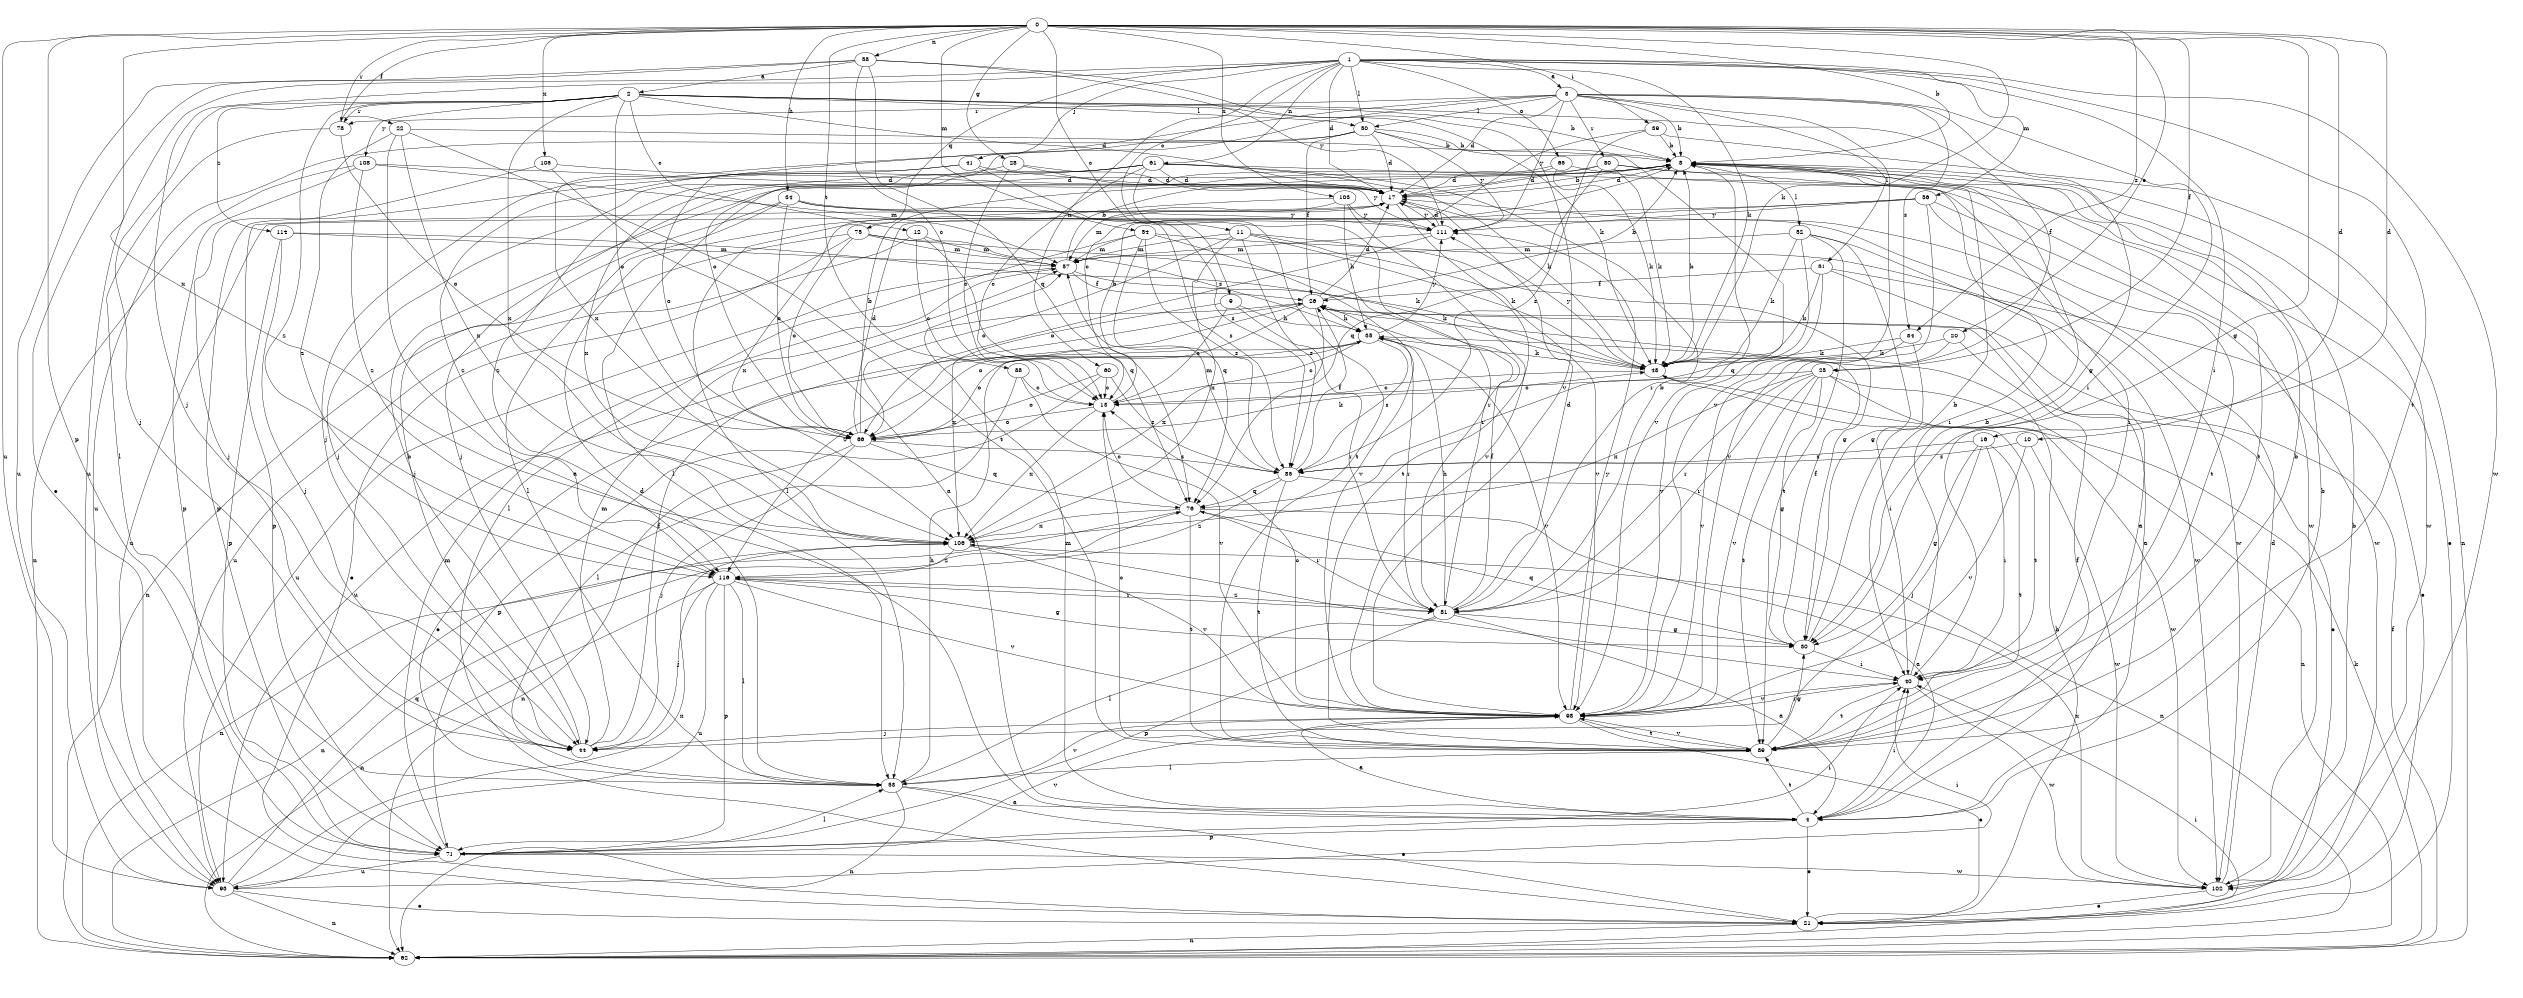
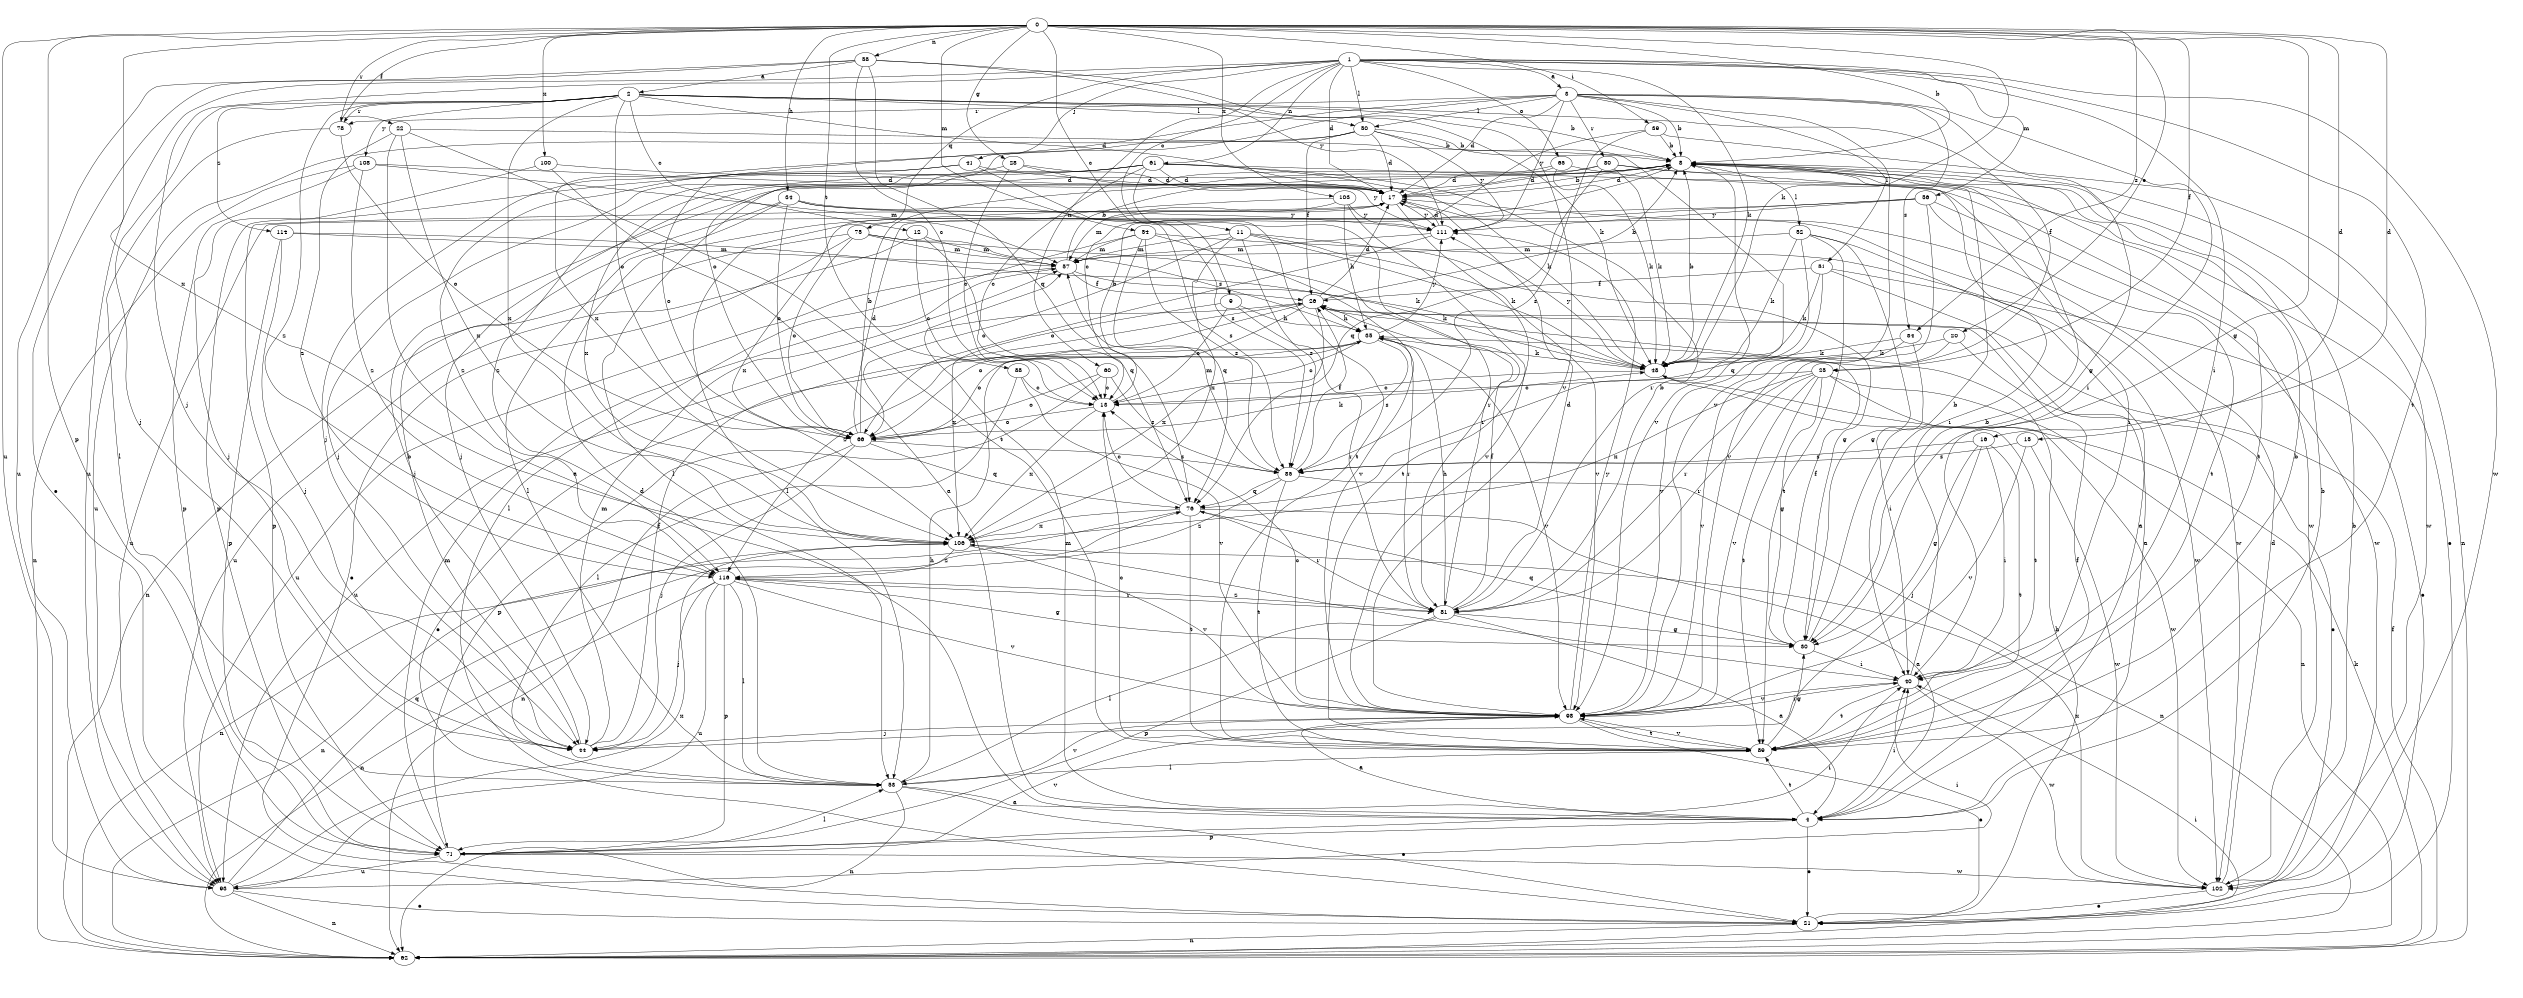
  strict digraph {
    0
    8
    9
-   15 [label=10]
+   15
    16
    20
    22
    25
    28
    30
    34
    39
    48
    54
    58
    71
    78
    84
    88
    n20 [label=93]
    103
-   105
+   105 [label=100]
    106
    2
    17
    44
    50
    12
    66
    108
    114
    116
    89
    102
    52
    13
    35
    81
    98
    85
    40
    21
    4
    62
    111
    26
    76
    53
    57
    1
    3
    11
    41
    56
    60
    61
    65
    75
    51
    80
    0 -> 8 [label=b]
    0 -> 9 [label=c]
    0 -> 15 [label=d]
    0 -> 16 [label=d]
    0 -> 20 [label=e]
    0 -> 22 [label=f]
    0 -> 25 [label=f]
    0 -> 28 [label=g]
    0 -> 30 [label=g]
    0 -> 34 [label=h]
    0 -> 39 [label=i]
    0 -> 48 [label=k]
    0 -> 54 [label=m]
    0 -> 58 [label=n]
    0 -> 71 [label=p]
    0 -> 78 [label=r]
    0 -> 84 [label=s]
    0 -> 88 [label=t]
    0 -> n20 [label=u]
    0 -> 103 [label=x]
    0 -> 105 [label=x]
    0 -> 106 [label=x]
    8 -> 17 [label=d]
    8 -> 89 [label=t]
    8 -> 102 [label=w]
    8 -> 52 [label=l]
    9 -> 106 [label=x]
    9 -> 13 [label=c]
    9 -> 35 [label=h]
    9 -> 81 [label=r]
    15 -> 102 [label=w]
    15 -> 98 [label=v]
    15 -> 85 [label=s]
    16 -> 30 [label=g]
    16 -> 44 [label=j]
    16 -> 89 [label=t]
    16 -> 85 [label=s]
    16 -> 40 [label=i]
    20 -> 48 [label=k]
    20 -> 81 [label=r]
    20 -> 21 [label=e]
    22 -> 8 [label=b]
    22 -> 106 [label=x]
    22 -> 116 [label=z]
    22 -> 89 [label=t]
    22 -> 4 [label=a]
    25 -> 30 [label=g]
    25 -> 106 [label=x]
    25 -> 89 [label=t]
    25 -> 102 [label=w]
    25 -> 13 [label=c]
    25 -> 81 [label=r]
    25 -> 98 [label=v]
    25 -> 62 [label=n]
    28 -> 106 [label=x]
    28 -> 17 [label=d]
    28 -> 13 [label=c]
    28 -> 111 [label=y]
    30 -> 8 [label=b]
    30 -> 40 [label=i]
    30 -> 26 [label=f]
    30 -> 76 [label=q]
    34 -> 44 [label=j]
    34 -> 66 [label=o]
    34 -> 81 [label=r]
    34 -> 85 [label=s]
    34 -> 111 [label=y]
    34 -> 53 [label=l]
    39 -> 8 [label=b]
    39 -> 13 [label=c]
    39 -> 85 [label=s]
    39 -> 62 [label=n]
    48 -> 8 [label=b]
    48 -> 89 [label=t]
    48 -> 13 [label=c]
    48 -> 111 [label=y]
    54 -> 102 [label=w]
    54 -> 98 [label=v]
    54 -> 85 [label=s]
    54 -> 76 [label=q]
    54 -> 53 [label=l]
    54 -> 57 [label=m]
    58 -> n20 [label=u]
    58 -> 2 [label=a]
    58 -> 13 [label=c]
    58 -> 98 [label=v]
    58 -> 21 [label=e]
    58 -> 111 [label=y]
    58 -> 76 [label=q]
    71 -> n20 [label=u]
    71 -> 102 [label=w]
    71 -> 98 [label=v]
    71 -> 40 [label=i]
    71 -> 53 [label=l]
    71 -> 57 [label=m]
    78 -> 66 [label=o]
    78 -> 53 [label=l]
    84 -> 48 [label=k]
    84 -> 98 [label=v]
    84 -> 40 [label=i]
    88 -> 13 [label=c]
    88 -> 98 [label=v]
    88 -> 53 [label=l]
    n20 -> 106 [label=x]
    n20 -> 40 [label=i]
    n20 -> 21 [label=e]
    n20 -> 62 [label=n]
    n20 -> 76 [label=q]
    103 -> 106 [label=x]
    103 -> 35 [label=h]
    103 -> 98 [label=v]
    103 -> 111 [label=y]
    103 -> 57 [label=m]
    105 -> 17 [label=d]
    105 -> 44 [label=j]
    105 -> 4 [label=a]
    106 -> 116 [label=z]
    106 -> 98 [label=v]
    106 -> 40 [label=i]
    106 -> 62 [label=n]
    2 -> 8 [label=b]
    2 -> 25 [label=f]
    2 -> 48 [label=k]
    2 -> 78 [label=r]
    2 -> 106 [label=x]
    2 -> 17 [label=d]
    2 -> 44 [label=j]
    2 -> 50 [label=l]
    2 -> 12 [label=c]
    2 -> 66 [label=o]
    2 -> 108 [label=y]
    2 -> 114 [label=z]
    2 -> 116 [label=z]
    17 -> 8 [label=b]
    17 -> 71 [label=p]
    17 -> 89 [label=t]
    17 -> 102 [label=w]
    17 -> 111 [label=y]
    44 -> 8 [label=b]
    44 -> 26 [label=f]
    44 -> 57 [label=m]
    50 -> 8 [label=b]
    50 -> n20 [label=u]
    50 -> 17 [label=d]
    50 -> 44 [label=j]
    50 -> 98 [label=v]
    50 -> 111 [label=y]
    50 -> 26 [label=f]
    12 -> n20 [label=u]
    12 -> 13 [label=c]
    12 -> 76 [label=q]
    12 -> 57 [label=m]
    66 -> 8 [label=b]
    66 -> 48 [label=k]
    66 -> 17 [label=d]
    66 -> 44 [label=j]
    66 -> 85 [label=s]
    66 -> 62 [label=n]
    66 -> 76 [label=q]
    108 -> 71 [label=p]
    108 -> 17 [label=d]
    108 -> 116 [label=z]
    108 -> 62 [label=n]
    108 -> 57 [label=m]
    114 -> 48 [label=k]
    114 -> 71 [label=p]
    114 -> 44 [label=j]
    114 -> 57 [label=m]
    116 -> 30 [label=g]
    116 -> 71 [label=p]
    116 -> n20 [label=u]
    116 -> 44 [label=j]
    116 -> 81 [label=r]
    116 -> 98 [label=v]
    116 -> 62 [label=n]
    116 -> 53 [label=l]
    89 -> 8 [label=b]
    89 -> 30 [label=g]
    89 -> 13 [label=c]
    89 -> 98 [label=v]
    89 -> 53 [label=l]
    102 -> 8 [label=b]
    102 -> 106 [label=x]
    102 -> 17 [label=d]
    102 -> 21 [label=e]
    52 -> 30 [label=g]
    52 -> 48 [label=k]
    52 -> 89 [label=t]
    52 -> 4 [label=a]
    52 -> 76 [label=q]
    52 -> 57 [label=m]
    13 -> 8 [label=b]
    13 -> 106 [label=x]
    13 -> 66 [label=o]
    35 -> 48 [label=k]
    35 -> 66 [label=o]
    35 -> 13 [label=c]
    35 -> 81 [label=r]
    35 -> 98 [label=v]
    35 -> 85 [label=s]
    35 -> 21 [label=e]
    35 -> 111 [label=y]
    81 -> 8 [label=b]
    81 -> 30 [label=g]
    81 -> 71 [label=p]
    81 -> 17 [label=d]
    81 -> 116 [label=z]
    81 -> 35 [label=h]
    81 -> 4 [label=a]
    81 -> 26 [label=f]
    81 -> 53 [label=l]
    98 -> 44 [label=j]
    98 -> 89 [label=t]
    98 -> 13 [label=c]
    98 -> 40 [label=i]
    98 -> 21 [label=e]
    98 -> 4 [label=a]
    98 -> 111 [label=y]
    85 -> 116 [label=z]
    85 -> 89 [label=t]
    85 -> 62 [label=n]
    85 -> 26 [label=f]
    85 -> 76 [label=q]
    85 -> 57 [label=m]
    40 -> 8 [label=b]
    40 -> 89 [label=t]
    40 -> 102 [label=w]
    40 -> 98 [label=v]
    21 -> 35 [label=h]
    21 -> 62 [label=n]
    4 -> 8 [label=b]
    4 -> 71 [label=p]
    4 -> 89 [label=t]
    4 -> 40 [label=i]
    4 -> 21 [label=e]
    4 -> 26 [label=f]
    4 -> 57 [label=m]
    62 -> 48 [label=k]
    62 -> 40 [label=i]
    62 -> 26 [label=f]
    111 -> 17 [label=d]
    111 -> 66 [label=o]
    111 -> 57 [label=m]
    26 -> 8 [label=b]
    26 -> n20 [label=u]
    26 -> 106 [label=x]
    26 -> 17 [label=d]
    26 -> 66 [label=o]
    26 -> 116 [label=z]
    26 -> 35 [label=h]
    76 -> 106 [label=x]
    76 -> 89 [label=t]
    76 -> 13 [label=c]
    76 -> 81 [label=r]
    76 -> 4 [label=a]
    76 -> 62 [label=n]
    53 -> 17 [label=d]
    53 -> 35 [label=h]
    53 -> 98 [label=v]
    53 -> 21 [label=e]
    53 -> 4 [label=a]
    53 -> 62 [label=n]
    57 -> 8 [label=b]
    57 -> 48 [label=k]
    57 -> n20 [label=u]
    57 -> 26 [label=f]
    1 -> 48 [label=k]
    1 -> n20 [label=u]
    1 -> 17 [label=d]
    1 -> 44 [label=j]
    1 -> 50 [label=l]
    1 -> 89 [label=t]
    1 -> 102 [label=w]
    1 -> 40 [label=i]
    1 -> 3 [label=a]
    1 -> 11 [label=c]
    1 -> 41 [label=j]
    1 -> 56 [label=m]
    1 -> 60 [label=n]
    1 -> 61 [label=n]
    1 -> 65 [label=o]
    1 -> 75 [label=q]
    3 -> 8 [label=b]
    3 -> 30 [label=g]
    3 -> 78 [label=r]
    3 -> 84 [label=s]
    3 -> 106 [label=x]
    3 -> 17 [label=d]
    3 -> 50 [label=l]
    3 -> 66 [label=o]
    3 -> 98 [label=v]
    3 -> 40 [label=i]
    3 -> 111 [label=y]
    3 -> 51 [label=l]
    3 -> 80 [label=r]
    11 -> 30 [label=g]
    11 -> 48 [label=k]
    11 -> 106 [label=x]
    11 -> 66 [label=o]
    11 -> 98 [label=v]
    11 -> 85 [label=s]
    11 -> 57 [label=m]
    41 -> 17 [label=d]
    41 -> 66 [label=o]
    41 -> 116 [label=z]
    41 -> 85 [label=s]
    56 -> n20 [label=u]
    56 -> 89 [label=t]
    56 -> 102 [label=w]
    56 -> 98 [label=v]
    56 -> 111 [label=y]
    56 -> 53 [label=l]
    60 -> 71 [label=p]
    60 -> 66 [label=o]
    60 -> 13 [label=c]
    60 -> 85 [label=s]
    61 -> 48 [label=k]
    61 -> 71 [label=p]
    61 -> 17 [label=d]
    61 -> 44 [label=j]
    61 -> 116 [label=z]
    61 -> 89 [label=t]
    61 -> 102 [label=w]
    61 -> 13 [label=c]
    61 -> 81 [label=r]
    65 -> 48 [label=k]
    65 -> 17 [label=d]
    65 -> 44 [label=j]
    65 -> 40 [label=i]
    75 -> 66 [label=o]
    75 -> 35 [label=s]
    75 -> 81 [label=r]
    75 -> 21 [label=e]
    75 -> 62 [label=n]
    75 -> 57 [label=m]
    51 -> 48 [label=k]
    51 -> 98 [label=v]
    51 -> 21 [label=e]
    51 -> 4 [label=a]
    51 -> 26 [label=f]
    80 -> 48 [label=k]
    80 -> 17 [label=d]
    80 -> 40 [label=i]
    80 -> 21 [label=e]
    80 -> 76 [label=q]
    80 -> 53 [label=l]
  }
